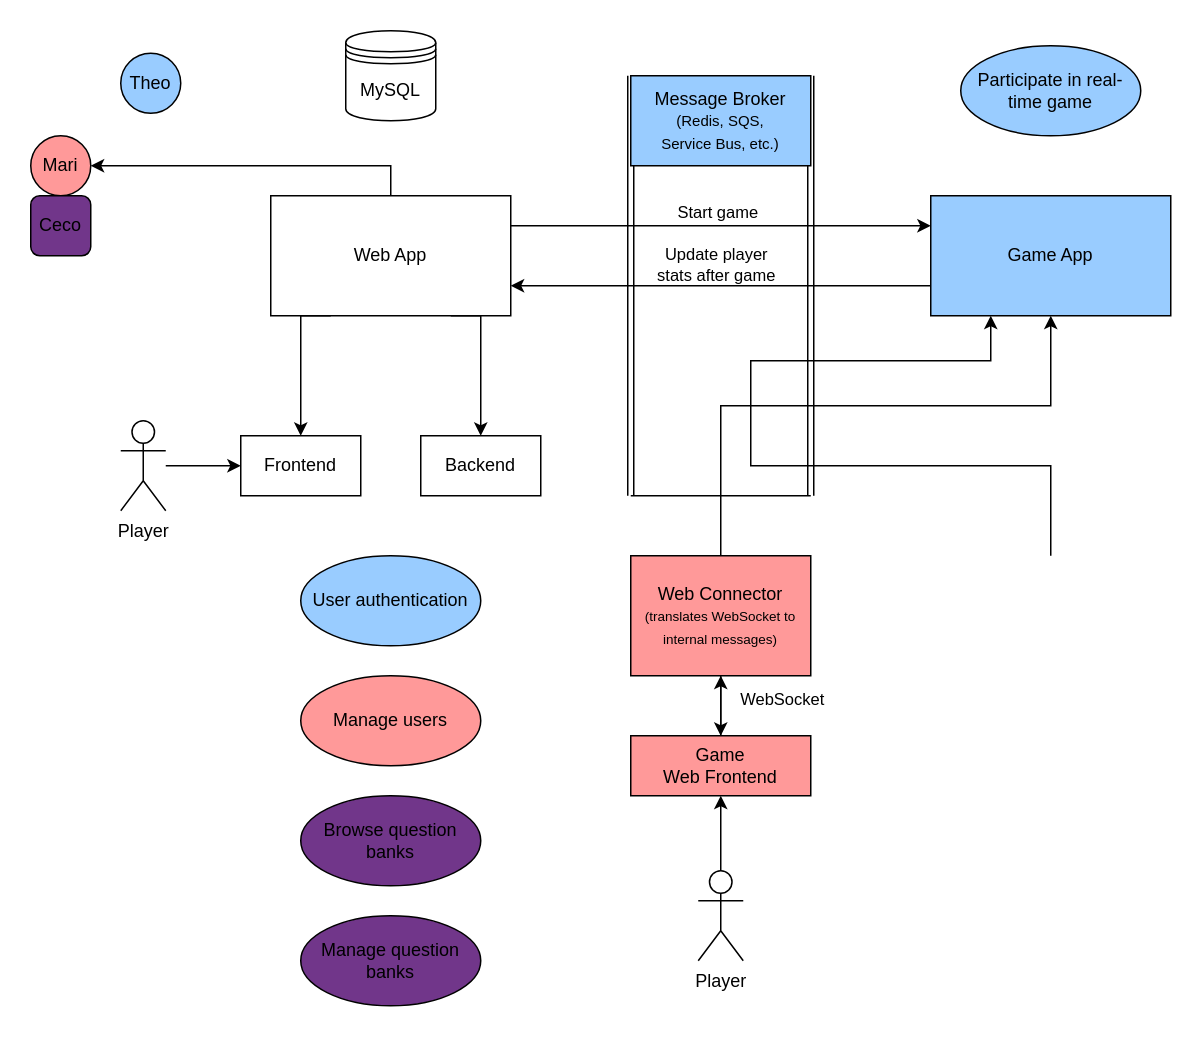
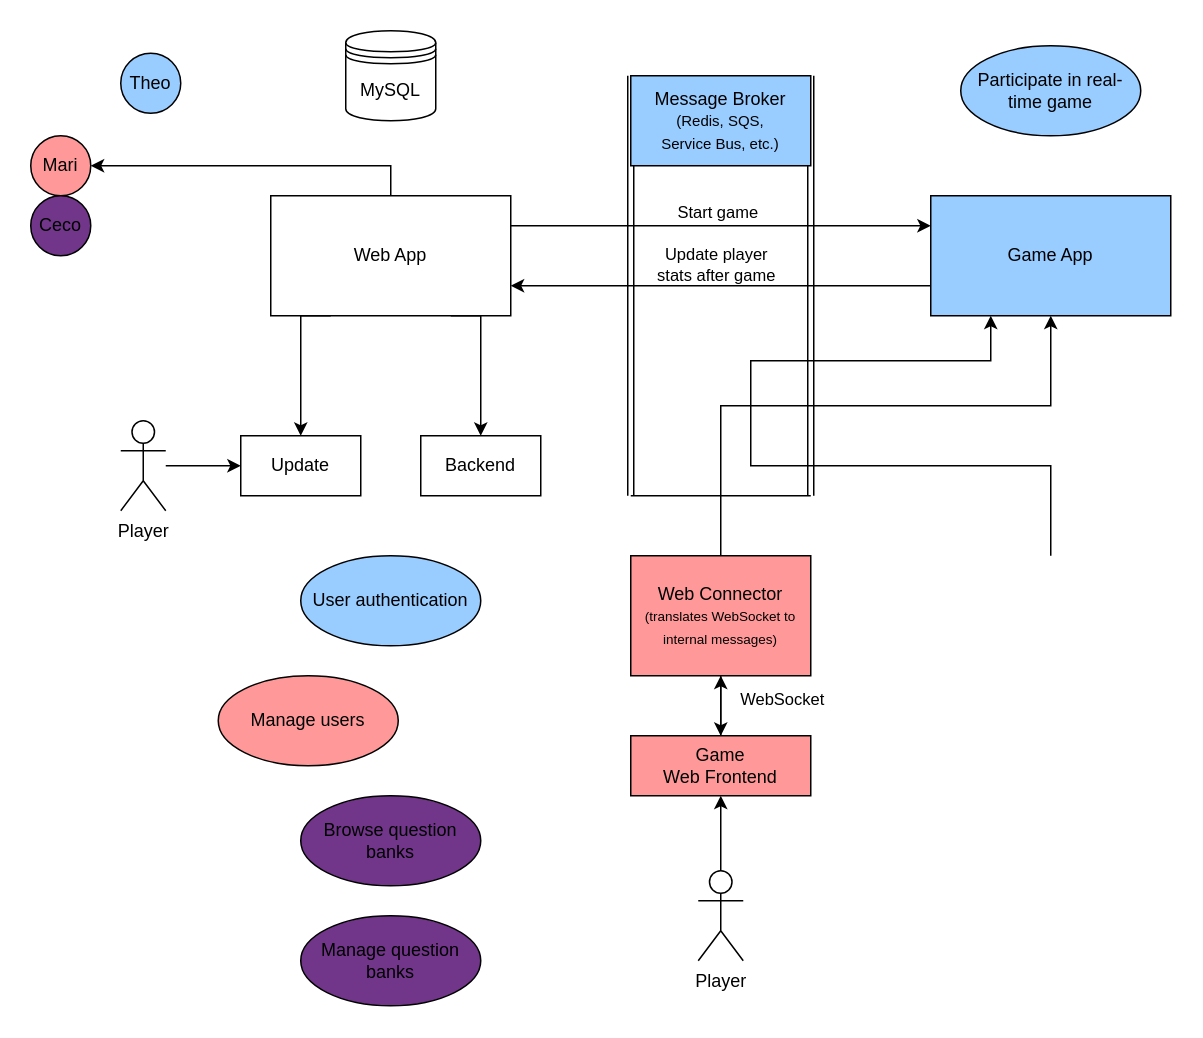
  <mxCell id="0" />
  <mxCell id="1" parent="0" />
  <mxCell id="2" style="edgeStyle=orthogonalEdgeStyle;rounded=0;orthogonalLoop=1;jettySize=auto;html=1;exitX=0.25;exitY=1;exitDx=0;exitDy=0;entryX=0.5;entryY=0;entryDx=0;entryDy=0;" parent="1" source="7" target="11" edge="1"><mxGeometry relative="1" as="geometry"><Array as="points"><mxPoint x="200" y="210" /></Array></mxGeometry></mxCell>
  <mxCell id="3" style="edgeStyle=orthogonalEdgeStyle;rounded=0;orthogonalLoop=1;jettySize=auto;html=1;exitX=0.75;exitY=1;exitDx=0;exitDy=0;entryX=0.5;entryY=0;entryDx=0;entryDy=0;" parent="1" source="7" target="12" edge="1"><mxGeometry relative="1" as="geometry"><Array as="points"><mxPoint x="320" y="210" /></Array></mxGeometry></mxCell>
  <mxCell id="4" style="edgeStyle=orthogonalEdgeStyle;rounded=0;orthogonalLoop=1;jettySize=auto;html=1;exitX=0.5;exitY=0;exitDx=0;exitDy=0;" parent="1" source="7" target="35" edge="1"><mxGeometry relative="1" as="geometry" /></mxCell>
  <mxCell id="5" style="edgeStyle=orthogonalEdgeStyle;rounded=0;orthogonalLoop=1;jettySize=auto;html=1;exitX=1;exitY=0.25;exitDx=0;exitDy=0;entryX=0;entryY=0.25;entryDx=0;entryDy=0;" parent="1" source="7" target="10" edge="1"><mxGeometry relative="1" as="geometry" /></mxCell>
  <mxCell id="6" value="Start game" style="edgeLabel;html=1;align=center;verticalAlign=middle;resizable=0;points=[];" parent="5" vertex="1" connectable="0"><mxGeometry x="-0.189" relative="1" as="geometry"><mxPoint x="23" y="-10" as="offset" /></mxGeometry></mxCell>
  <mxCell id="7" value="Web App" style="rounded=0;whiteSpace=wrap;html=1;" parent="1" vertex="1"><mxGeometry x="180" y="130" width="160" height="80" as="geometry" /></mxCell>
  <mxCell id="8" style="edgeStyle=orthogonalEdgeStyle;rounded=0;orthogonalLoop=1;jettySize=auto;html=1;exitX=0;exitY=0.75;exitDx=0;exitDy=0;entryX=1;entryY=0.75;entryDx=0;entryDy=0;" parent="1" source="10" target="7" edge="1"><mxGeometry relative="1" as="geometry" /></mxCell>
  <mxCell id="9" value="Update player&lt;br&gt;stats after game" style="edgeLabel;html=1;align=center;verticalAlign=middle;resizable=0;points=[];" parent="8" vertex="1" connectable="0"><mxGeometry x="0.133" y="-3" relative="1" as="geometry"><mxPoint x="15" y="-12" as="offset" /></mxGeometry></mxCell>
  <mxCell id="10" value="Game App" style="rounded=0;whiteSpace=wrap;html=1;fillColor=#99CCFF;" parent="1" vertex="1"><mxGeometry x="620" y="130" width="160" height="80" as="geometry" /></mxCell>
- <mxCell id="11" value="Frontend" style="rounded=0;whiteSpace=wrap;html=1;" parent="1" vertex="1"><mxGeometry x="160" y="290" width="80" height="40" as="geometry" /></mxCell>
+ <mxCell id="11" value="Update" style="rounded=0;whiteSpace=wrap;html=1;" parent="1" vertex="1"><mxGeometry x="160" y="290" width="80" height="40" as="geometry" /></mxCell>
  <mxCell id="12" value="Backend" style="rounded=0;whiteSpace=wrap;html=1;" parent="1" vertex="1"><mxGeometry x="280" y="290" width="80" height="40" as="geometry" /></mxCell>
  <mxCell id="13" value="MySQL" style="shape=datastore;whiteSpace=wrap;html=1;" parent="1" vertex="1"><mxGeometry x="230" y="20" width="60" height="60" as="geometry" /></mxCell>
  <mxCell id="14" value="User authentication" style="ellipse;whiteSpace=wrap;html=1;fillColor=#99CCFF;" parent="1" vertex="1"><mxGeometry x="200" y="370" width="120" height="60" as="geometry" /></mxCell>
- <mxCell id="15" value="Manage users" style="ellipse;whiteSpace=wrap;html=1;fillColor=#FF9999;" parent="1" vertex="1"><mxGeometry x="200" y="450" width="120" height="60" as="geometry" /></mxCell>
+ <mxCell id="15" value="Manage users" style="ellipse;whiteSpace=wrap;html=1;fillColor=#FF9999;" parent="1" vertex="1"><mxGeometry x="145" y="450" width="120" height="60" as="geometry" /></mxCell>
  <mxCell id="16" value="Manage question banks" style="ellipse;whiteSpace=wrap;html=1;fillColor=#71368A;" parent="1" vertex="1"><mxGeometry x="200" y="610" width="120" height="60" as="geometry" /></mxCell>
  <mxCell id="17" value="Browse question banks" style="ellipse;whiteSpace=wrap;html=1;fillColor=#71368A;" parent="1" vertex="1"><mxGeometry x="200" y="530" width="120" height="60" as="geometry" /></mxCell>
  <mxCell id="18" value="Participate in real-time game" style="ellipse;whiteSpace=wrap;html=1;fillColor=#99CCFF;" parent="1" vertex="1"><mxGeometry x="640" y="30" width="120" height="60" as="geometry" /></mxCell>
  <mxCell id="19" value="" style="shape=link;html=1;rounded=0;" parent="1" edge="1"><mxGeometry width="100" relative="1" as="geometry"><mxPoint x="420" y="330" as="sourcePoint" /><mxPoint x="420" y="50" as="targetPoint" /></mxGeometry></mxCell>
  <mxCell id="20" value="" style="shape=link;html=1;rounded=0;" parent="1" edge="1"><mxGeometry width="100" relative="1" as="geometry"><mxPoint x="540" y="330" as="sourcePoint" /><mxPoint x="540" y="50" as="targetPoint" /></mxGeometry></mxCell>
  <mxCell id="21" value="Message Broker&lt;br&gt;&lt;font style=&quot;font-size: 10px;&quot;&gt;(Redis, SQS,&lt;br&gt;Service Bus, etc.)&lt;/font&gt;" style="rounded=0;whiteSpace=wrap;html=1;fillColor=#99CCFF;" parent="1" vertex="1"><mxGeometry x="420" y="50" width="120" height="60" as="geometry" /></mxCell>
  <mxCell id="22" value="" style="endArrow=none;html=1;rounded=0;" parent="1" edge="1"><mxGeometry width="50" height="50" relative="1" as="geometry"><mxPoint x="420" y="330" as="sourcePoint" /><mxPoint x="540" y="330" as="targetPoint" /></mxGeometry></mxCell>
  <mxCell id="23" style="edgeStyle=orthogonalEdgeStyle;rounded=0;orthogonalLoop=1;jettySize=auto;html=1;exitX=0.5;exitY=0;exitDx=0;exitDy=0;entryX=0.5;entryY=1;entryDx=0;entryDy=0;" parent="1" source="24" target="28" edge="1"><mxGeometry relative="1" as="geometry" /></mxCell>
  <mxCell id="24" value="Game&lt;br&gt;Web Frontend" style="rounded=0;whiteSpace=wrap;html=1;fillColor=#FF9999;" parent="1" vertex="1"><mxGeometry x="420" y="490" width="120" height="40" as="geometry" /></mxCell>
  <mxCell id="25" style="edgeStyle=orthogonalEdgeStyle;rounded=0;orthogonalLoop=1;jettySize=auto;html=1;exitX=0.5;exitY=1;exitDx=0;exitDy=0;entryX=0.5;entryY=0;entryDx=0;entryDy=0;" parent="1" source="28" target="24" edge="1"><mxGeometry relative="1" as="geometry" /></mxCell>
  <mxCell id="26" value="WebSocket" style="edgeLabel;html=1;align=center;verticalAlign=middle;resizable=0;points=[];" parent="25" vertex="1" connectable="0"><mxGeometry x="0.233" y="2" relative="1" as="geometry"><mxPoint x="38" y="-10" as="offset" /></mxGeometry></mxCell>
  <mxCell id="27" style="edgeStyle=orthogonalEdgeStyle;rounded=0;orthogonalLoop=1;jettySize=auto;html=1;exitX=0.5;exitY=0;exitDx=0;exitDy=0;entryX=0.5;entryY=1;entryDx=0;entryDy=0;" parent="1" source="28" target="10" edge="1"><mxGeometry relative="1" as="geometry"><Array as="points"><mxPoint x="480" y="270" /><mxPoint x="700" y="270" /></Array></mxGeometry></mxCell>
  <mxCell id="28" value="Web Connector&lt;br&gt;&lt;font style=&quot;font-size: 9px;&quot;&gt;(translates WebSocket to internal messages)&lt;/font&gt;" style="rounded=0;whiteSpace=wrap;html=1;fillColor=#FF9999;" parent="1" vertex="1"><mxGeometry x="420" y="370" width="120" height="80" as="geometry" /></mxCell>
  <mxCell id="29" style="edgeStyle=orthogonalEdgeStyle;rounded=0;orthogonalLoop=1;jettySize=auto;html=1;exitX=0.5;exitY=0;exitDx=0;exitDy=0;entryX=0.25;entryY=1;entryDx=0;entryDy=0;" parent="1" target="10" edge="1"><mxGeometry relative="1" as="geometry"><Array as="points"><mxPoint x="700" y="310" /><mxPoint x="500" y="310" /><mxPoint x="500" y="240" /><mxPoint x="660" y="240" /></Array><mxPoint x="700" y="370" as="sourcePoint" /></mxGeometry></mxCell>
  <mxCell id="30" style="edgeStyle=orthogonalEdgeStyle;rounded=0;orthogonalLoop=1;jettySize=auto;html=1;entryX=0;entryY=0.5;entryDx=0;entryDy=0;" parent="1" source="31" target="11" edge="1"><mxGeometry relative="1" as="geometry" /></mxCell>
  <mxCell id="31" value="Player" style="shape=umlActor;verticalLabelPosition=bottom;verticalAlign=top;html=1;outlineConnect=0;" parent="1" vertex="1"><mxGeometry x="80" y="280" width="30" height="60" as="geometry" /></mxCell>
  <mxCell id="32" style="edgeStyle=orthogonalEdgeStyle;rounded=0;orthogonalLoop=1;jettySize=auto;html=1;entryX=0.5;entryY=1;entryDx=0;entryDy=0;" parent="1" source="33" target="24" edge="1"><mxGeometry relative="1" as="geometry" /></mxCell>
  <mxCell id="33" value="Player" style="shape=umlActor;verticalLabelPosition=bottom;verticalAlign=top;html=1;outlineConnect=0;" parent="1" vertex="1"><mxGeometry x="465" y="580" width="30" height="60" as="geometry" /></mxCell>
  <mxCell id="34" value="Theo" style="ellipse;whiteSpace=wrap;html=1;aspect=fixed;fillColor=#99CCFF;" parent="1" vertex="1"><mxGeometry x="80" y="35" width="40" height="40" as="geometry" /></mxCell>
  <mxCell id="35" value="Mari" style="ellipse;whiteSpace=wrap;html=1;aspect=fixed;fillColor=#FF9999;" parent="1" vertex="1"><mxGeometry x="20" y="90" width="40" height="40" as="geometry" /></mxCell>
- <mxCell id="36" value="Ceco" style="whiteSpace=wrap;html=1;aspect=fixed;fillColor=#71368A;rounded=1;" parent="1" vertex="1"><mxGeometry x="20" y="130" width="40" height="40" as="geometry" /></mxCell>
+ <mxCell id="36" value="Ceco" style="ellipse;whiteSpace=wrap;html=1;aspect=fixed;fillColor=#71368A;" parent="1" vertex="1"><mxGeometry x="20" y="130" width="40" height="40" as="geometry" /></mxCell>
